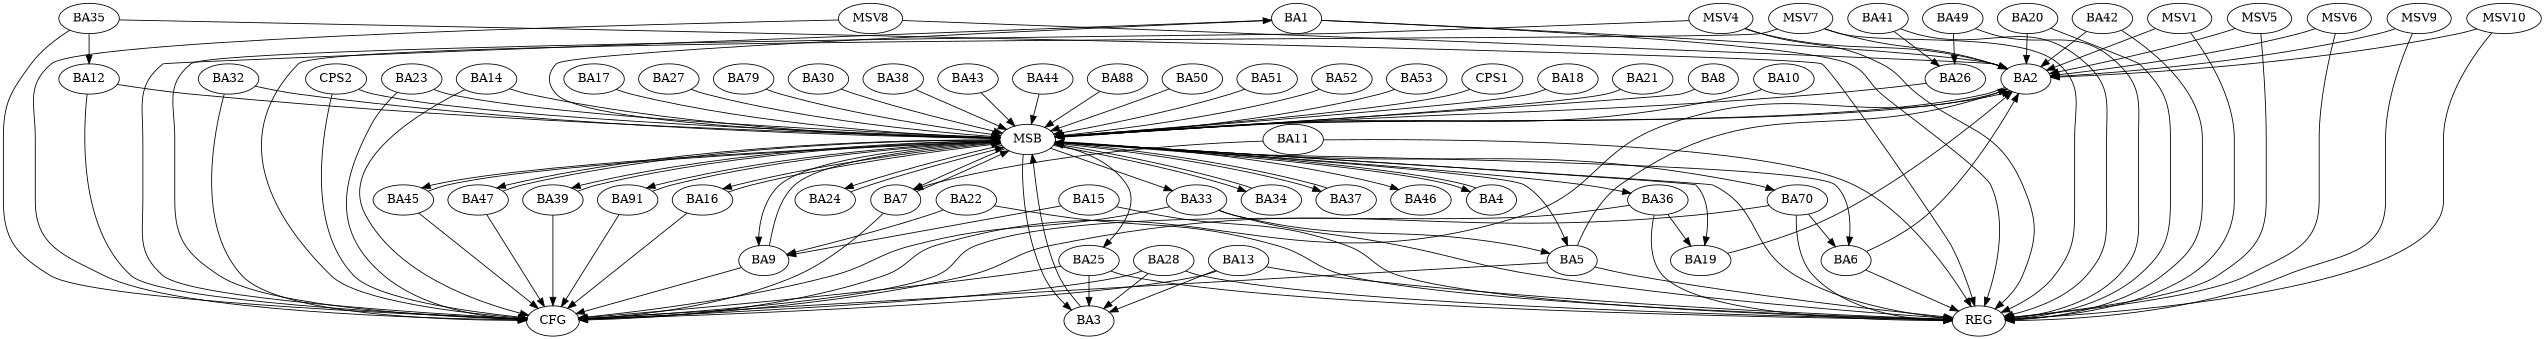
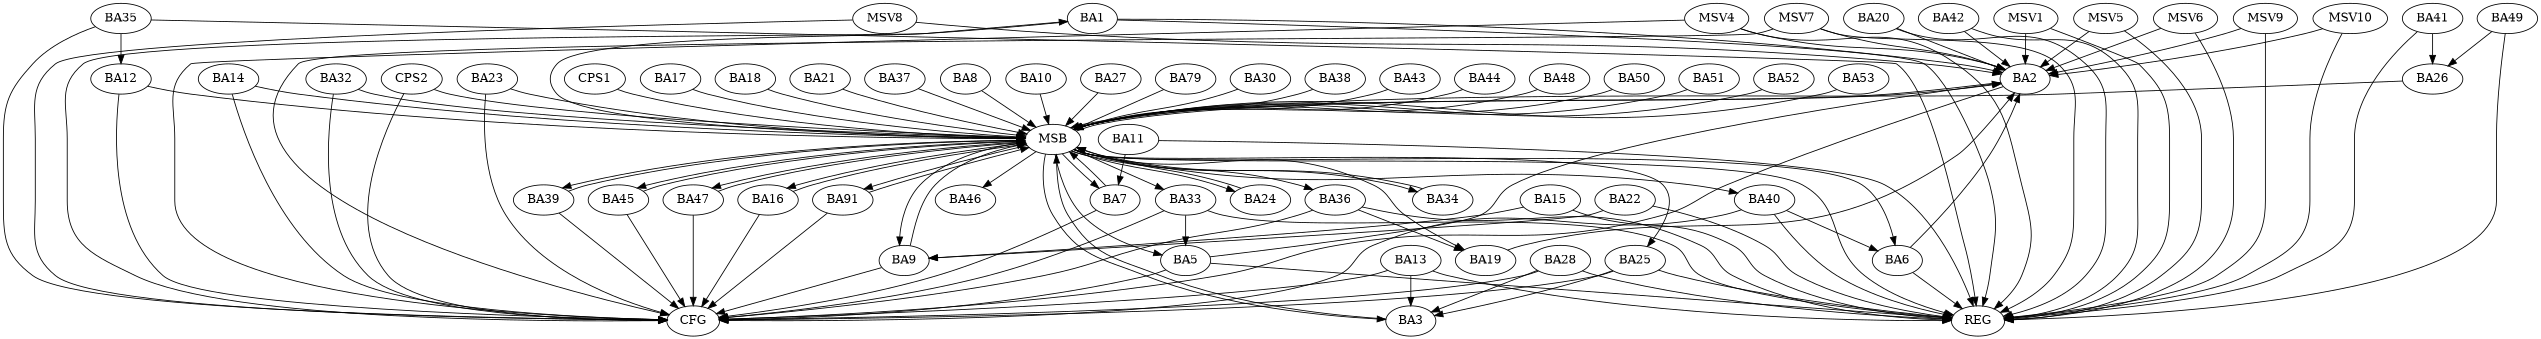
  strict digraph {
    n1 [label=BA1]
    n2 [label=BA2]
    n3 [label=REG]
    n4 [label=CFG]
    n5 [label=MSB]
    n6 [label=BA3]
-   n7 [label=BA4]
    n8 [label=BA5]
    n9 [label=BA6]
    n10 [label=BA7]
    n11 [label=BA9]
    n12 [label=BA16]
    n13 [label=BA19]
    n14 [label=BA24]
    n15 [label=BA25]
    n16 [label=BA91]
    n17 [label=BA33]
    n18 [label=BA34]
    n19 [label=BA36]
    n20 [label=BA37]
    n21 [label=BA39]
-   n22 [label=BA70]
+   n22 [label=BA40]
    n23 [label=BA45]
    n24 [label=BA46]
    n25 [label=BA47]
    n26 [label=BA8]
    n27 [label=BA10]
    n28 [label=BA11]
    n29 [label=BA12]
    n30 [label=BA13]
    n31 [label=BA14]
    n32 [label=BA15]
    n33 [label=BA17]
    n34 [label=BA18]
    n35 [label=BA20]
    n36 [label=BA21]
    n37 [label=BA22]
    n38 [label=BA23]
    n39 [label=BA26]
    n40 [label=BA27]
    n41 [label=BA28]
    n42 [label=BA79]
    n43 [label=BA30]
    n44 [label=BA32]
    n45 [label=BA35]
    n46 [label=BA38]
    n47 [label=BA41]
    n48 [label=BA42]
    n49 [label=BA43]
    n50 [label=BA44]
-   n51 [label=BA88]
+   n51 [label=BA48]
    n52 [label=BA49]
    n53 [label=BA50]
    n54 [label=BA51]
    n55 [label=BA52]
    n56 [label=BA53]
    n57 [label=CPS1]
    n58 [label=CPS2]
    n59 [label=MSV1]
    n60 [label=MSV4]
    n61 [label=MSV5]
    n62 [label=MSV6]
    n63 [label=MSV7]
    n64 [label=MSV8]
    n65 [label=MSV9]
    n66 [label=MSV10]
    n1 -> n2
    n1 -> n3
    n1 -> n4
    n2 -> n4
    n2 -> n5
    n5 -> n1
    n5 -> n2
    n5 -> n3
    n5 -> n6
-   n5 -> n7
    n5 -> n8
    n5 -> n9
    n5 -> n10
    n5 -> n11
    n5 -> n12
    n5 -> n13
    n5 -> n14
    n5 -> n15
    n5 -> n16
    n5 -> n17
    n5 -> n18
    n5 -> n19
-   n5 -> n20
    n5 -> n21
    n5 -> n22
    n5 -> n23
    n5 -> n24
    n5 -> n25
    n6 -> n5
-   n7 -> n5
    n8 -> n2
    n8 -> n3
    n8 -> n4
    n9 -> n2
    n9 -> n3
    n10 -> n4
    n10 -> n5
    n11 -> n4
    n11 -> n5
    n12 -> n4
    n12 -> n5
    n13 -> n2
    n14 -> n5
    n15 -> n3
    n15 -> n4
    n15 -> n6
    n16 -> n4
    n16 -> n5
    n17 -> n3
    n17 -> n4
    n17 -> n8
    n18 -> n5
    n19 -> n3
    n19 -> n4
    n19 -> n13
    n20 -> n5
    n21 -> n4
    n21 -> n5
    n22 -> n3
    n22 -> n4
    n22 -> n9
    n23 -> n4
    n23 -> n5
    n25 -> n4
    n25 -> n5
    n26 -> n5
    n27 -> n5
    n28 -> n3
    n28 -> n10
    n29 -> n4
    n29 -> n5
    n30 -> n3
    n30 -> n4
    n30 -> n6
    n31 -> n4
    n31 -> n5
    n32 -> n3
    n32 -> n11
    n33 -> n5
    n34 -> n5
    n35 -> n2
    n35 -> n3
    n36 -> n5
    n37 -> n3
    n37 -> n11
    n38 -> n4
    n38 -> n5
    n39 -> n5
    n40 -> n5
    n41 -> n3
    n41 -> n4
    n41 -> n6
    n42 -> n5
    n43 -> n5
    n44 -> n4
    n44 -> n5
    n45 -> n3
    n45 -> n4
    n45 -> n29
    n46 -> n5
    n47 -> n3
    n47 -> n39
    n48 -> n2
    n48 -> n3
    n49 -> n5
    n50 -> n5
    n51 -> n5
    n52 -> n3
    n52 -> n39
    n53 -> n5
    n54 -> n5
    n55 -> n5
    n56 -> n5
    n57 -> n5
    n58 -> n4
    n58 -> n5
    n59 -> n2
    n59 -> n3
    n60 -> n2
    n60 -> n3
    n60 -> n4
    n61 -> n2
    n61 -> n3
    n62 -> n2
    n62 -> n3
    n63 -> n2
    n63 -> n3
    n63 -> n4
    n64 -> n2
    n64 -> n4
    n65 -> n2
    n65 -> n3
    n66 -> n2
    n66 -> n3
  }
